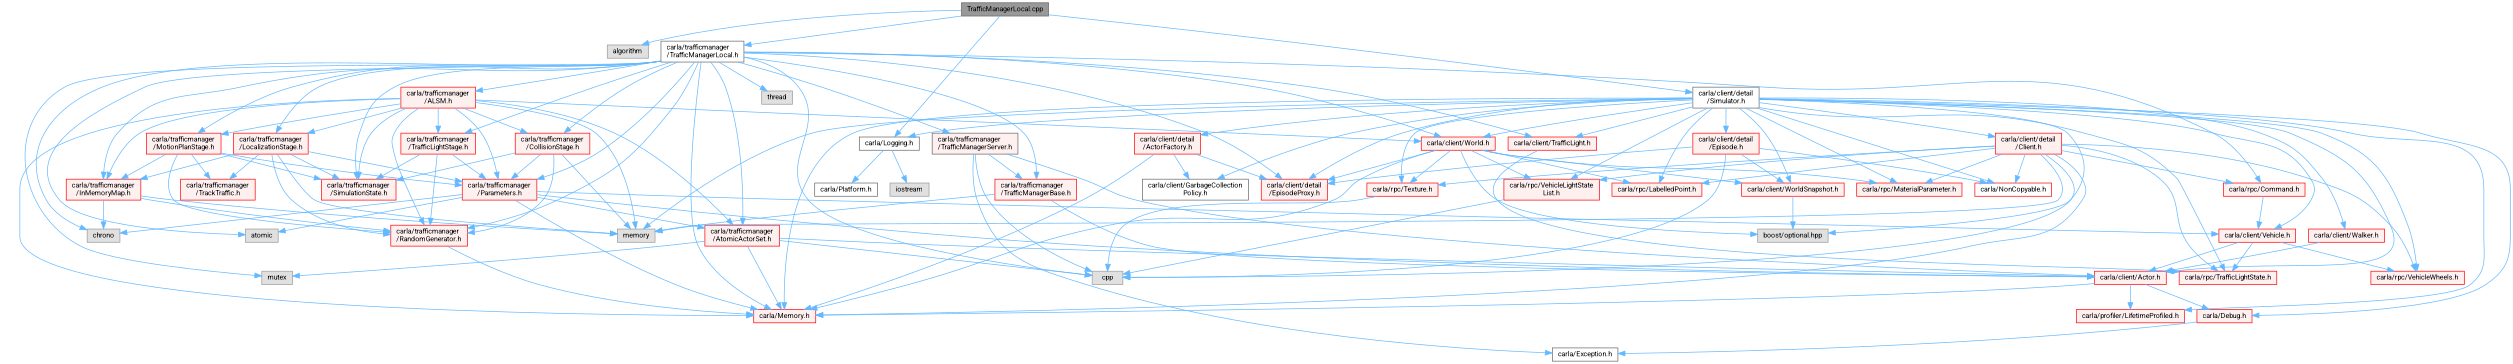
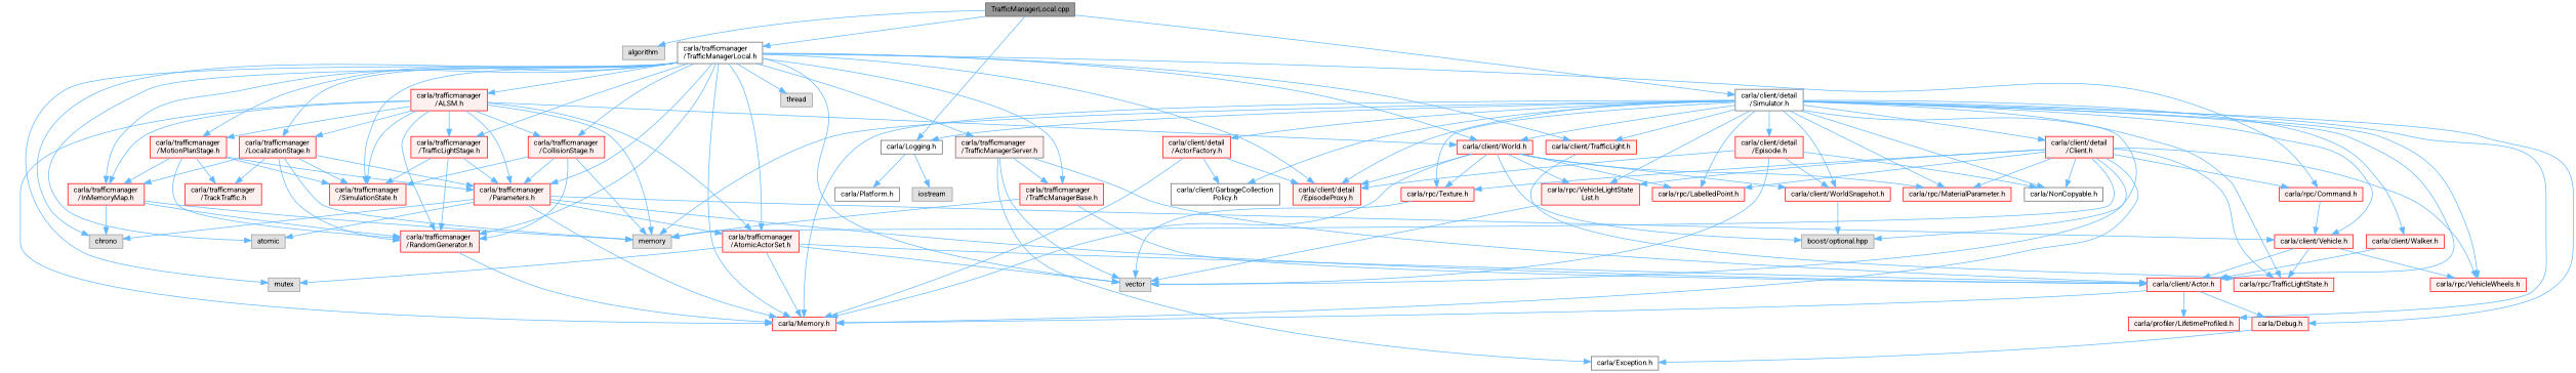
  digraph {
    fontname=Roboto
    node [color=red fillcolor="#FFF0F0" fontname=Roboto fontsize=10 shape=box style=filled]
    edge [color=steelblue1 fontname=Roboto fontsize=10 labelfontname=Helvetica labelfontsize=10 style=solid]
    n1 [color=gray40 fillcolor=grey60 fontcolor=black height=0.2 label="TrafficManagerLocal.cpp" width=0.4]
    n2 [color=grey60 fillcolor="#E0E0E0" height=0.2 label=algorithm width=0.4]
    n3 [color=grey40 fillcolor=white height=0.2 label="carla/Logging.h" width=0.4]
    n4 [color=grey40 fillcolor=white height=0.2 label="carla/client/detail\l/Simulator.h" width=0.4]
    n5 [color=grey40 fillcolor=white height=0.2 label="carla/trafficmanager\l/TrafficManagerLocal.h" width=0.4]
    n6 [color=grey40 fillcolor=white height=0.2 label="carla/Platform.h" width=0.4]
    n7 [color=grey60 fillcolor="#E0E0E0" height=0.2 label=iostream width=0.4]
    n8 [height=0.2 label="carla/Debug.h" width=0.4]
    n9 [height=0.2 label="carla/Memory.h" width=0.4]
-   n10 [fillcolor=white height=0.2 label="carla/NonCopyable.h" width=0.4]
+   n10 [color=grey40 fillcolor=white height=0.2 label="carla/NonCopyable.h" width=0.4]
    n11 [height=0.2 label="carla/client/Actor.h" width=0.4]
    n12 [height=0.2 label="carla/profiler/LifetimeProfiled.h" width=0.4]
    n13 [color=grey40 fillcolor=white height=0.2 label="carla/client/GarbageCollection\lPolicy.h" width=0.4]
    n14 [height=0.2 label="carla/client/TrafficLight.h" width=0.4]
    n15 [height=0.2 label="carla/rpc/TrafficLightState.h" width=0.4]
    n16 [height=0.2 label="carla/client/Vehicle.h" width=0.4]
    n17 [height=0.2 label="carla/rpc/VehicleWheels.h" width=0.4]
    n18 [height=0.2 label="carla/client/Walker.h" width=0.4]
    n19 [height=0.2 label="carla/client/World.h" width=0.4]
    n20 [height=0.2 label="carla/client/WorldSnapshot.h" width=0.4]
    n21 [color=grey60 fillcolor="#E0E0E0" height=0.2 label="boost/optional.hpp" width=0.4]
    n22 [height=0.2 label="carla/client/detail\l/EpisodeProxy.h" width=0.4]
    n23 [height=0.2 label="carla/rpc/LabelledPoint.h" width=0.4]
    n24 [height=0.2 label="carla/rpc/VehicleLightState\lList.h" width=0.4]
    n25 [height=0.2 label="carla/rpc/Texture.h" width=0.4]
    n26 [height=0.2 label="carla/rpc/MaterialParameter.h" width=0.4]
    n27 [height=0.2 label="carla/client/detail\l/ActorFactory.h" width=0.4]
    n28 [height=0.2 label="carla/client/detail\l/Client.h" width=0.4]
    n29 [color=grey60 fillcolor="#E0E0E0" height=0.2 label=memory width=0.4]
    n30 [height=0.2 label="carla/client/detail\l/Episode.h" width=0.4]
-   n31 [color=grey60 fillcolor="#E0E0E0" height=0.2 label=cpp width=0.4]
+   n31 [color=grey60 fillcolor="#E0E0E0" height=0.2 label=vector width=0.4]
    n32 [height=0.2 label="carla/rpc/Command.h" width=0.4]
    n33 [color=grey60 fillcolor="#E0E0E0" height=0.2 label=atomic width=0.4]
    n34 [color=grey60 fillcolor="#E0E0E0" height=0.2 label=chrono width=0.4]
    n35 [color=grey60 fillcolor="#E0E0E0" height=0.2 label=mutex width=0.4]
    n36 [color=grey60 fillcolor="#E0E0E0" height=0.2 label=thread width=0.4]
    n37 [height=0.2 label="carla/trafficmanager\l/AtomicActorSet.h" width=0.4]
    n38 [height=0.2 label="carla/trafficmanager\l/InMemoryMap.h" width=0.4]
    n39 [height=0.2 label="carla/trafficmanager\l/RandomGenerator.h" width=0.4]
    n40 [height=0.2 label="carla/trafficmanager\l/Parameters.h" width=0.4]
    n41 [height=0.2 label="carla/trafficmanager\l/SimulationState.h" width=0.4]
    n42 [height=0.2 label="carla/trafficmanager\l/TrafficManagerBase.h" width=0.4]
    n43 [color=grey40 height=0.2 label="carla/trafficmanager\l/TrafficManagerServer.h" width=0.4]
    n44 [height=0.2 label="carla/trafficmanager\l/ALSM.h" width=0.4]
    n45 [height=0.2 label="carla/trafficmanager\l/CollisionStage.h" width=0.4]
    n46 [height=0.2 label="carla/trafficmanager\l/LocalizationStage.h" width=0.4]
    n47 [height=0.2 label="carla/trafficmanager\l/MotionPlanStage.h" width=0.4]
    n48 [height=0.2 label="carla/trafficmanager\l/TrafficLightStage.h" width=0.4]
    n49 [color=grey40 fillcolor=white height=0.2 label="carla/Exception.h" width=0.4]
    n50 [height=0.2 label="carla/trafficmanager\l/TrackTraffic.h" width=0.4]
    n1 -> n2
    n1 -> n3
    n1 -> n4
    n1 -> n5
    n3 -> n6
    n3 -> n7
    n4 -> n3
    n4 -> n8
    n4 -> n9
    n4 -> n10
    n4 -> n11
    n4 -> n12
    n4 -> n13
    n4 -> n14
    n4 -> n15
    n4 -> n16
    n4 -> n17
    n4 -> n18
    n4 -> n19
    n4 -> n20
    n4 -> n21
    n4 -> n22
    n4 -> n23
    n4 -> n24
    n4 -> n25
    n4 -> n26
    n4 -> n27
    n4 -> n28
    n4 -> n29
    n4 -> n30
    n5 -> n9
    n5 -> n14
    n5 -> n19
    n5 -> n22
    n5 -> n31
    n5 -> n32
    n5 -> n33
    n5 -> n34
    n5 -> n35
    n5 -> n36
    n5 -> n37
    n5 -> n38
    n5 -> n39
    n5 -> n40
    n5 -> n41
    n5 -> n42
    n5 -> n43
    n5 -> n44
    n5 -> n45
    n5 -> n46
    n5 -> n47
    n5 -> n48
    n8 -> n49
    n11 -> n8
    n11 -> n9
    n11 -> n12
    n14 -> n15
    n16 -> n11
    n16 -> n15
    n16 -> n17
    n18 -> n11
    n19 -> n9
    n19 -> n20
    n19 -> n21
    n19 -> n22
    n19 -> n23
    n19 -> n24
    n19 -> n25
    n19 -> n26
    n20 -> n21
    n24 -> n31
    n25 -> n31
    n27 -> n9
    n27 -> n13
    n27 -> n22
    n28 -> n9
    n28 -> n10
    n28 -> n15
    n28 -> n17
    n28 -> n23
    n28 -> n24
    n28 -> n25
    n28 -> n26
    n28 -> n29
    n28 -> n31
    n28 -> n32
    n30 -> n10
    n30 -> n20
    n30 -> n22
    n30 -> n31
    n32 -> n16
    n37 -> n9
    n37 -> n11
    n37 -> n31
    n37 -> n35
    n38 -> n29
    n38 -> n34
    n38 -> n39
    n39 -> n9
    n40 -> n9
    n40 -> n11
    n40 -> n16
    n40 -> n33
    n40 -> n34
    n40 -> n37
    n42 -> n11
    n42 -> n29
    n43 -> n11
    n43 -> n31
    n43 -> n42
    n43 -> n49
    n44 -> n9
    n44 -> n19
    n44 -> n29
    n44 -> n37
    n44 -> n38
    n44 -> n39
    n44 -> n40
    n44 -> n41
    n44 -> n45
    n44 -> n46
    n44 -> n47
    n44 -> n48
    n45 -> n29
    n45 -> n39
    n45 -> n40
    n45 -> n41
    n46 -> n29
    n46 -> n38
    n46 -> n39
    n46 -> n40
    n46 -> n41
    n46 -> n50
    n47 -> n38
    n47 -> n39
    n47 -> n40
    n47 -> n41
    n47 -> n50
    n48 -> n39
    n48 -> n40
    n48 -> n41
  }
